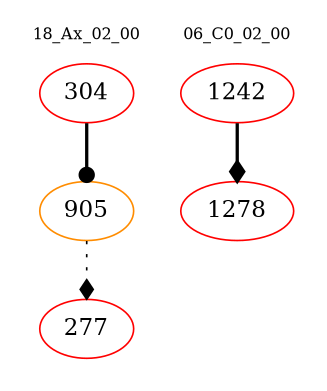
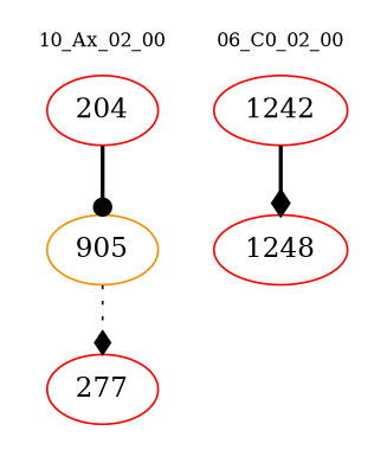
  digraph {
    node [color=red]
    edge [arrowhead=diamond color=black style=bold]
-   n1 [label=304]
+   n1 [label=204]
    n2 [color=darkorange label=905]
    n3 [label=277]
    n4 [label=1242]
-   n5 [label=1278]
+   n5 [label=1248]
    subgraph cluster_1 {
      color=white
      fontsize=10
-     label="18_Ax_02_00"
+     label="10_Ax_02_00"
      n1
      n2
      n3
    }
    subgraph cluster_2 {
      color=white
      fontsize=10
      label="06_C0_02_00"
      n4
      n5
    }
    n1 -> n2 [arrowhead=dot]
    n2 -> n3 [style=dotted]
    n4 -> n5
  }
